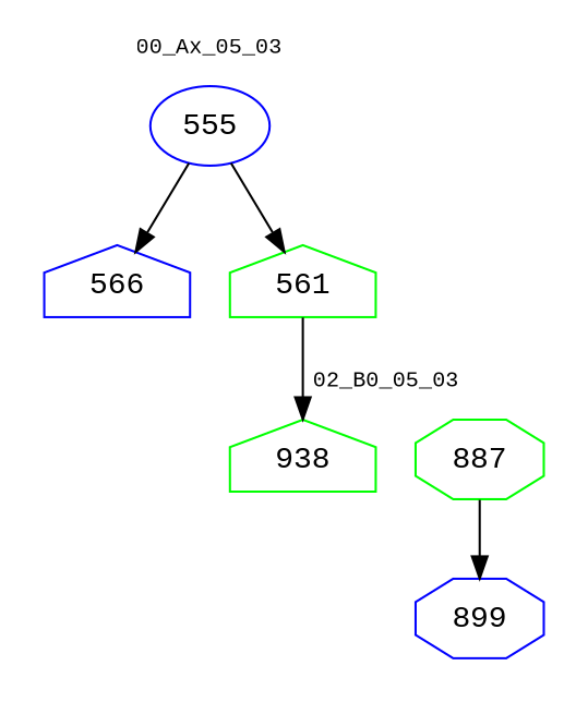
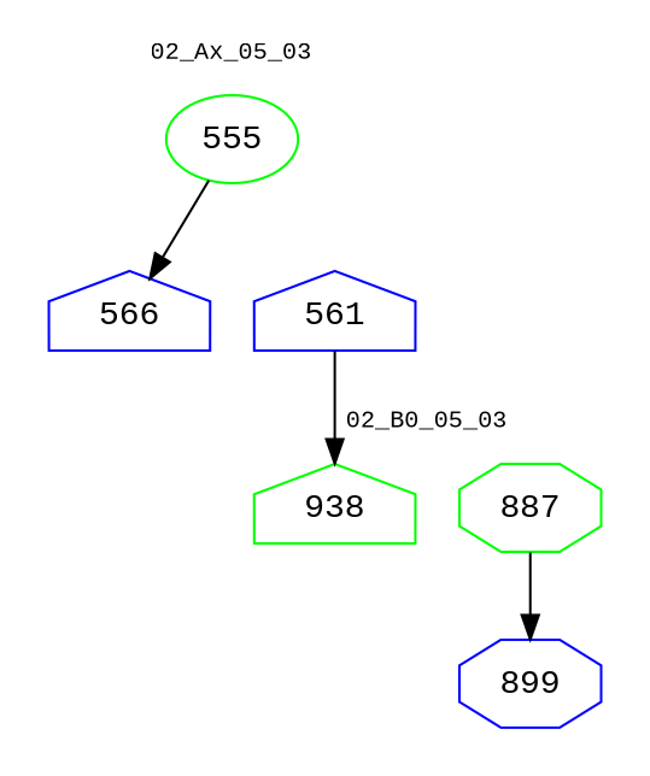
  digraph {
    fontname="Liberation Mono"
    node [color=green fontname="Liberation Mono" shape=house]
    edge [color=black fontname="Liberation Mono"]
-   n1 [color=blue label=555 shape=ellipse]
+   n1 [label=555 shape=ellipse]
    n2 [color=blue label=566]
-   n3 [label=561]
+   n3 [color=blue label=561]
    n4 [label=887 shape=octagon]
    n5 [label=938]
    n6 [color=blue label=899 shape=octagon]
    subgraph cluster_1 {
      color=white
      fontsize=10
-     label="00_Ax_05_03"
+     label="02_Ax_05_03"
      n1
      n2
      n3
    }
    subgraph cluster_2 {
      color=white
      fontsize=10
      label="02_B0_05_03"
      n4
      n5
      n6
    }
    n1 -> n2
-   n1 -> n3
    n3 -> n5
    n4 -> n6
  }
